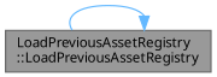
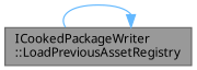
  digraph {
    rankdir=RL
    fontname="Noto Sans"
-   n1 [color=gray40 fillcolor=grey60 fontcolor=black fontname="Noto Sans" fontsize=10 height=0.2 label="LoadPreviousAssetRegistry\l::LoadPreviousAssetRegistry" shape=box style=filled width=0.4]
+   n1 [color=gray40 fillcolor=grey60 fontcolor=black fontname="Noto Sans" fontsize=10 height=0.2 label="ICookedPackageWriter\l::LoadPreviousAssetRegistry" shape=box style=filled width=0.4]
    n1 -> n1 [color=steelblue1 dir=back fontname="Noto Sans" fontsize=10 labelfontname=Helvetica labelfontsize=10 style=solid]
  }
